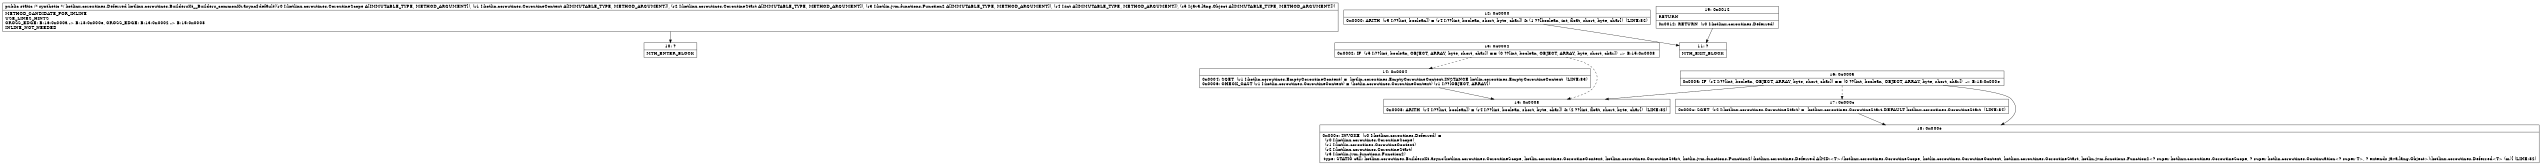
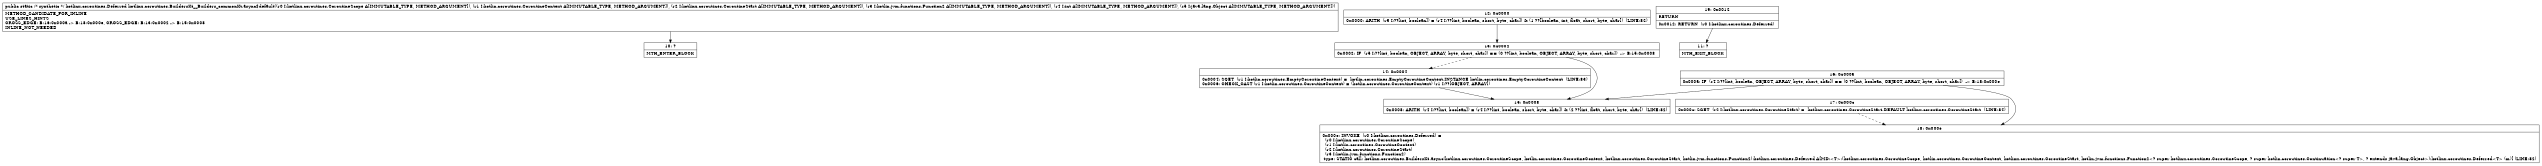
  digraph {
    node [shape=record]
    n1 [label="{10\:\ ?|MTH_ENTER_BLOCK\l}"]
    n2 [label="{12\:\ 0x0000|0x0000: ARITH  (r5 I:??[int, boolean]) = (r4 I:??[int, boolean, short, byte, char]) & (1 ??[boolean, int, float, short, byte, char])  (LINE:82)\l}"]
    n3 [label="{13\:\ 0x0002|0x0002: IF  (r5 I:??[int, boolean, OBJECT, ARRAY, byte, short, char]) == (0 ??[int, boolean, OBJECT, ARRAY, byte, short, char])  \-\> B:15:0x0008 \l}"]
    n4 [label="{14\:\ 0x0004|0x0004: SGET  (r1 I:kotlin.coroutines.EmptyCoroutineContext) =  kotlin.coroutines.EmptyCoroutineContext.INSTANCE kotlin.coroutines.EmptyCoroutineContext  (LINE:83)\l0x0006: CHECK_CAST (r1 I:kotlin.coroutines.CoroutineContext) = (kotlin.coroutines.CoroutineContext) (r1 I:??[OBJECT, ARRAY]) \l}"]
    n5 [label="{15\:\ 0x0008|0x0008: ARITH  (r4 I:??[int, boolean]) = (r4 I:??[int, boolean, short, byte, char]) & (2 ??[int, float, short, byte, char])  (LINE:82)\l}"]
    n6 [label="{16\:\ 0x000a|0x000a: IF  (r4 I:??[int, boolean, OBJECT, ARRAY, byte, short, char]) == (0 ??[int, boolean, OBJECT, ARRAY, byte, short, char])  \-\> B:18:0x000e \l}"]
    n7 [label="{17\:\ 0x000c|0x000c: SGET  (r2 I:kotlinx.coroutines.CoroutineStart) =  kotlinx.coroutines.CoroutineStart.DEFAULT kotlinx.coroutines.CoroutineStart  (LINE:84)\l}"]
    n8 [label="{18\:\ 0x000e|0x000e: INVOKE  (r0 I:kotlinx.coroutines.Deferred) = \l  (r0 I:kotlinx.coroutines.CoroutineScope)\l  (r1 I:kotlin.coroutines.CoroutineContext)\l  (r2 I:kotlinx.coroutines.CoroutineStart)\l  (r3 I:kotlin.jvm.functions.Function2)\l type: STATIC call: kotlinx.coroutines.BuildersKt.async(kotlinx.coroutines.CoroutineScope, kotlin.coroutines.CoroutineContext, kotlinx.coroutines.CoroutineStart, kotlin.jvm.functions.Function2):kotlinx.coroutines.Deferred A[MD:\<T\>:(kotlinx.coroutines.CoroutineScope, kotlin.coroutines.CoroutineContext, kotlinx.coroutines.CoroutineStart, kotlin.jvm.functions.Function2\<? super kotlinx.coroutines.CoroutineScope, ? super kotlin.coroutines.Continuation\<? super T\>, ? extends java.lang.Object\>):kotlinx.coroutines.Deferred\<T\> (m)] (LINE:82)\l}"]
    n9 [label="{19\:\ 0x0012|RETURN\l|0x0012: RETURN  (r0 I:kotlinx.coroutines.Deferred) \l}"]
    n10 [label="{11\:\ ?|MTH_EXIT_BLOCK\l}"]
    n11 [label="{public static \/* synthetic *\/ kotlinx.coroutines.Deferred kotlinx.coroutines.BuildersKt__Builders_commonKt.async$default((r0 I:kotlinx.coroutines.CoroutineScope A[IMMUTABLE_TYPE, METHOD_ARGUMENT]), (r1 I:kotlin.coroutines.CoroutineContext A[IMMUTABLE_TYPE, METHOD_ARGUMENT]), (r2 I:kotlinx.coroutines.CoroutineStart A[IMMUTABLE_TYPE, METHOD_ARGUMENT]), (r3 I:kotlin.jvm.functions.Function2 A[IMMUTABLE_TYPE, METHOD_ARGUMENT]), (r4 I:int A[IMMUTABLE_TYPE, METHOD_ARGUMENT]), (r5 I:java.lang.Object A[IMMUTABLE_TYPE, METHOD_ARGUMENT]))  | METHOD_CANDIDATE_FOR_INLINE\lUSE_LINES_HINTS\lCROSS_EDGE: B:16:0x000a \-\> B:18:0x000e, CROSS_EDGE: B:13:0x0002 \-\> B:15:0x0008\lINLINE_NOT_NEEDED\l}"]
-   n2 -> n10
+   n2 -> n3
    n3 -> n4 [style=dashed]
-   n3 -> n5 [style=dashed]
+   n3 -> n5
    n4 -> n5
    n6 -> n5
-   n6 -> n7 [style=dashed]
    n6 -> n8
-   n7 -> n8
+   n7 -> n8 [style=dashed]
    n9 -> n10
    n11 -> n1
  }
